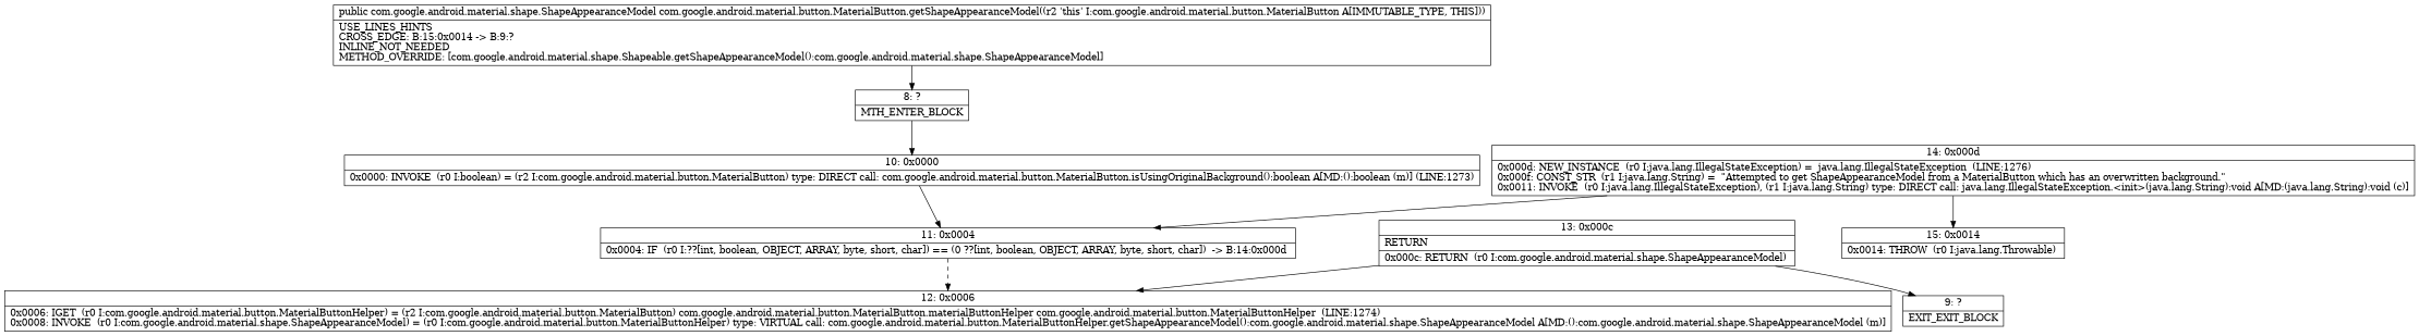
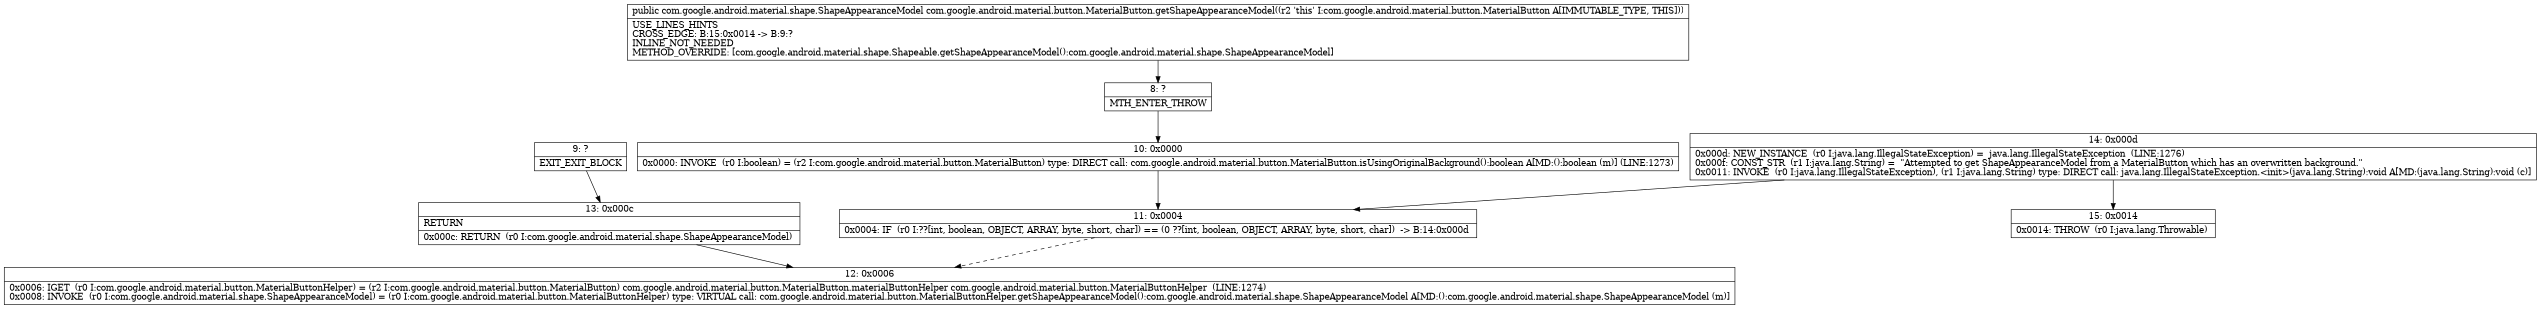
  digraph {
    node [shape=record]
-   n1 [label="{8\:\ ?|MTH_ENTER_BLOCK\l}"]
+   n1 [label="{8\:\ ?|MTH_ENTER_THROW\l}"]
    n2 [label="{10\:\ 0x0000|0x0000: INVOKE  (r0 I:boolean) = (r2 I:com.google.android.material.button.MaterialButton) type: DIRECT call: com.google.android.material.button.MaterialButton.isUsingOriginalBackground():boolean A[MD:():boolean (m)] (LINE:1273)\l}"]
    n3 [label="{11\:\ 0x0004|0x0004: IF  (r0 I:??[int, boolean, OBJECT, ARRAY, byte, short, char]) == (0 ??[int, boolean, OBJECT, ARRAY, byte, short, char])  \-\> B:14:0x000d \l}"]
    n4 [label="{12\:\ 0x0006|0x0006: IGET  (r0 I:com.google.android.material.button.MaterialButtonHelper) = (r2 I:com.google.android.material.button.MaterialButton) com.google.android.material.button.MaterialButton.materialButtonHelper com.google.android.material.button.MaterialButtonHelper  (LINE:1274)\l0x0008: INVOKE  (r0 I:com.google.android.material.shape.ShapeAppearanceModel) = (r0 I:com.google.android.material.button.MaterialButtonHelper) type: VIRTUAL call: com.google.android.material.button.MaterialButtonHelper.getShapeAppearanceModel():com.google.android.material.shape.ShapeAppearanceModel A[MD:():com.google.android.material.shape.ShapeAppearanceModel (m)]\l}"]
    n5 [label="{14\:\ 0x000d|0x000d: NEW_INSTANCE  (r0 I:java.lang.IllegalStateException) =  java.lang.IllegalStateException  (LINE:1276)\l0x000f: CONST_STR  (r1 I:java.lang.String) =  \"Attempted to get ShapeAppearanceModel from a MaterialButton which has an overwritten background.\" \l0x0011: INVOKE  (r0 I:java.lang.IllegalStateException), (r1 I:java.lang.String) type: DIRECT call: java.lang.IllegalStateException.\<init\>(java.lang.String):void A[MD:(java.lang.String):void (c)]\l}"]
    n6 [label="{15\:\ 0x0014|0x0014: THROW  (r0 I:java.lang.Throwable) \l}"]
    n7 [label="{13\:\ 0x000c|RETURN\l|0x000c: RETURN  (r0 I:com.google.android.material.shape.ShapeAppearanceModel) \l}"]
    n8 [label="{9\:\ ?|EXIT_EXIT_BLOCK\l}"]
    n9 [label="{public com.google.android.material.shape.ShapeAppearanceModel com.google.android.material.button.MaterialButton.getShapeAppearanceModel((r2 'this' I:com.google.android.material.button.MaterialButton A[IMMUTABLE_TYPE, THIS]))  | USE_LINES_HINTS\lCROSS_EDGE: B:15:0x0014 \-\> B:9:?\lINLINE_NOT_NEEDED\lMETHOD_OVERRIDE: [com.google.android.material.shape.Shapeable.getShapeAppearanceModel():com.google.android.material.shape.ShapeAppearanceModel]\l}"]
    n1 -> n2
    n2 -> n3
    n3 -> n4 [style=dashed]
    n5 -> n3
    n5 -> n6
    n7 -> n4
-   n7 -> n8
+   n8 -> n7
    n9 -> n1
  }
